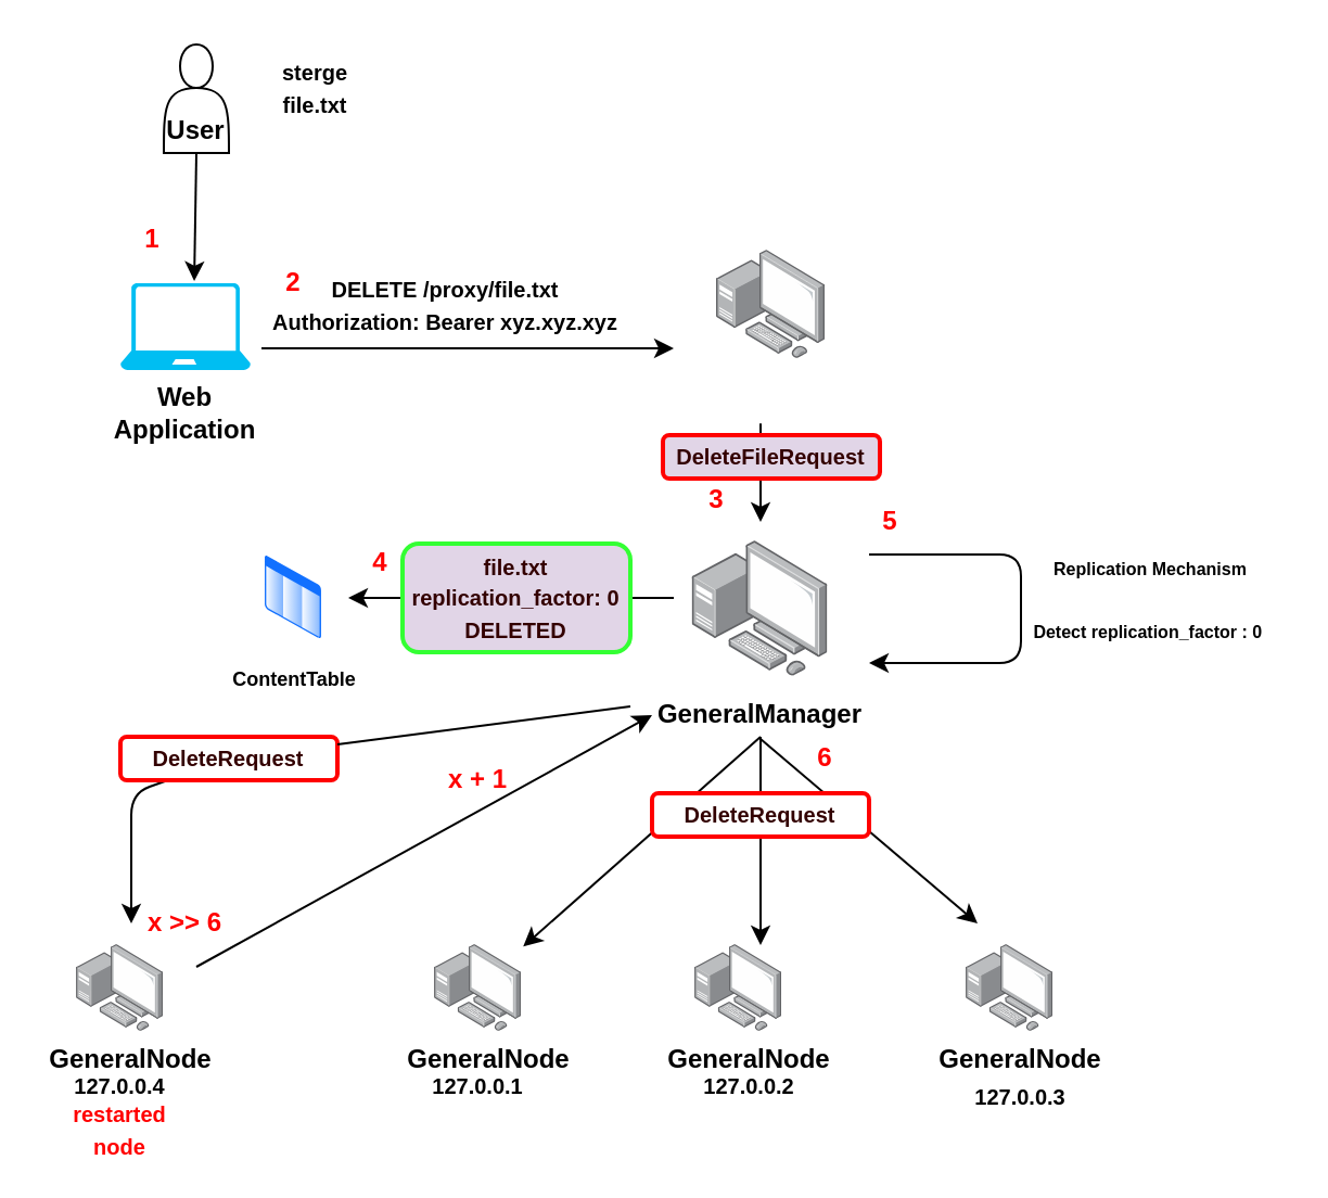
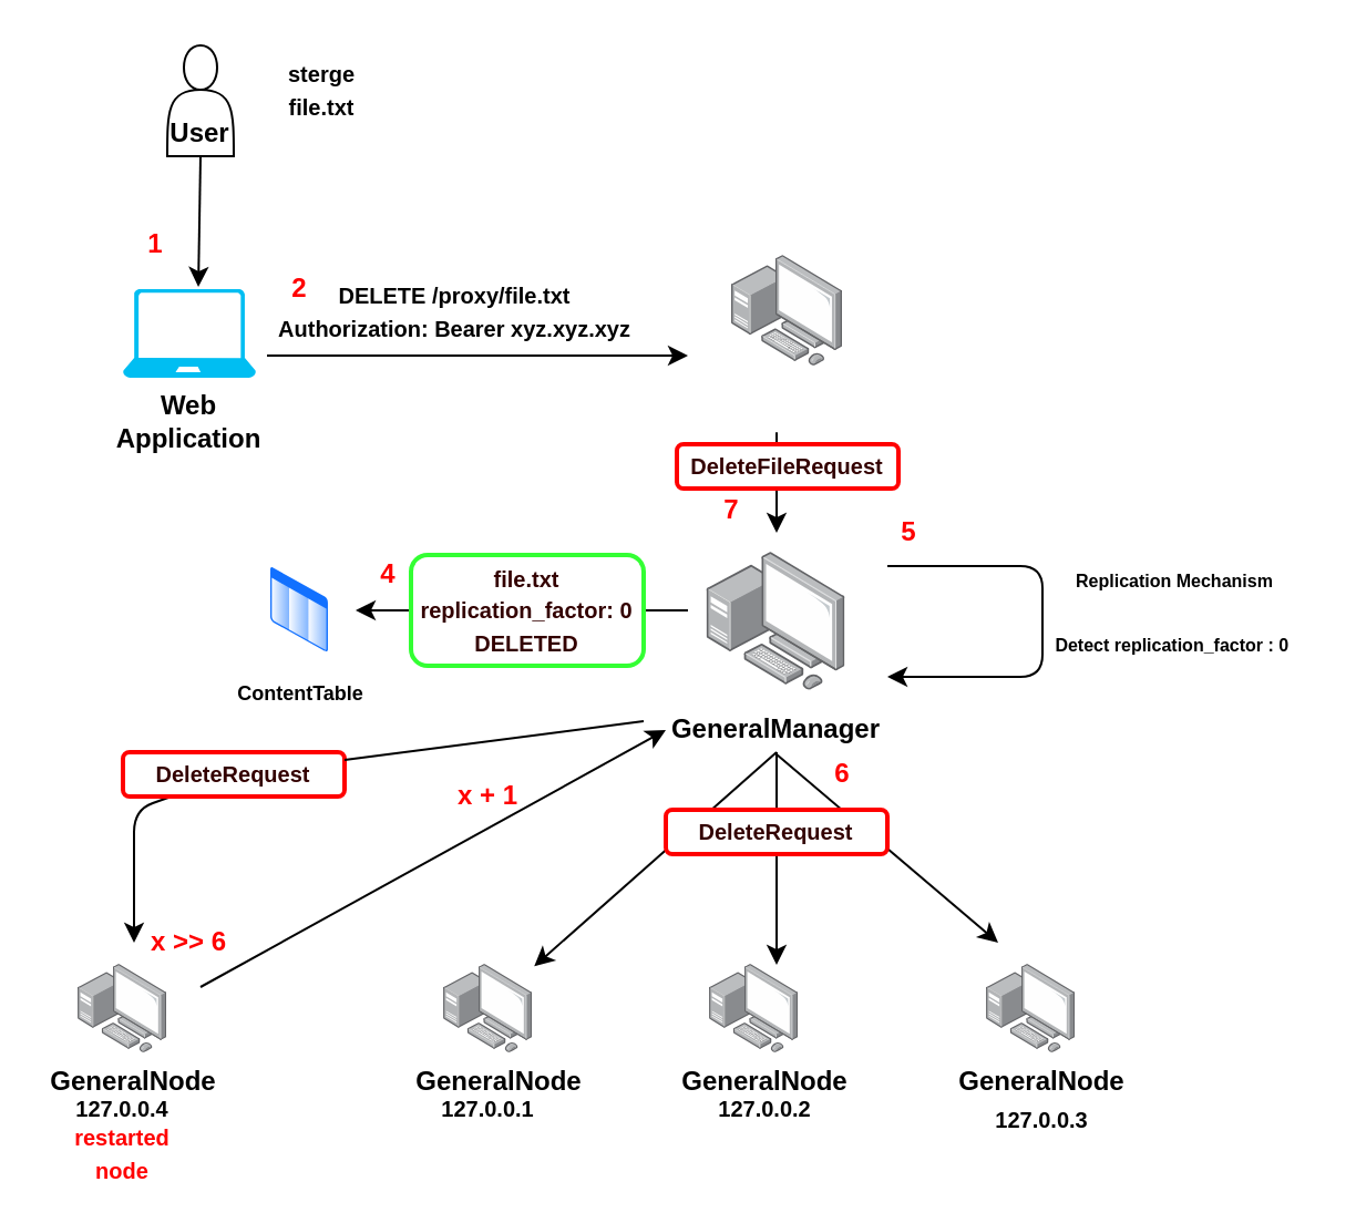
  <mxCell id="0" />
  <mxCell id="1" parent="0" />
  <mxCell id="2" value="" style="group" parent="1" vertex="1" connectable="0"><mxGeometry x="300" y="249" width="100.0" height="90" as="geometry" /></mxCell>
  <mxCell id="3" value="" style="points=[];aspect=fixed;html=1;align=center;shadow=0;dashed=0;image;image=img/lib/allied_telesis/computer_and_terminals/Personal_Computer_with_Server.svg;" parent="2" vertex="1"><mxGeometry x="18.8" width="62.4" height="62.4" as="geometry" /></mxCell>
  <mxCell id="4" value="&lt;b&gt;GeneralManager&lt;/b&gt;" style="text;html=1;strokeColor=none;fillColor=none;align=center;verticalAlign=middle;whiteSpace=wrap;rounded=0;" parent="2" vertex="1"><mxGeometry y="70" width="100" height="20" as="geometry" /></mxCell>
  <mxCell id="5" value="" style="verticalLabelPosition=bottom;html=1;verticalAlign=top;align=center;strokeColor=none;fillColor=#00BEF2;shape=mxgraph.azure.laptop;pointerEvents=1;" parent="1" vertex="1"><mxGeometry x="55" y="130" width="60" height="40" as="geometry" /></mxCell>
  <mxCell id="6" value="&lt;b&gt;Web Application&lt;/b&gt;" style="text;html=1;strokeColor=none;fillColor=none;align=center;verticalAlign=middle;whiteSpace=wrap;rounded=0;" parent="1" vertex="1"><mxGeometry x="50" y="180" width="70" height="20" as="geometry" /></mxCell>
  <mxCell id="7" value="" style="shape=actor;whiteSpace=wrap;html=1;" parent="1" vertex="1"><mxGeometry x="75" y="20" width="30" height="50" as="geometry" /></mxCell>
  <mxCell id="8" value="&lt;b&gt;User&lt;/b&gt;" style="text;html=1;strokeColor=none;fillColor=none;align=center;verticalAlign=middle;whiteSpace=wrap;rounded=0;" parent="1" vertex="1"><mxGeometry x="70" y="50" width="40" height="20" as="geometry" /></mxCell>
  <mxCell id="9" value="" style="endArrow=classic;html=1;entryX=0.567;entryY=-0.025;entryDx=0;entryDy=0;entryPerimeter=0;exitX=0.5;exitY=1;exitDx=0;exitDy=0;" parent="1" target="5" edge="1" source="7"><mxGeometry width="50" height="50" relative="1" as="geometry"><mxPoint x="-10" y="240" as="sourcePoint" /><mxPoint x="50" y="130" as="targetPoint" /><Array as="points" /></mxGeometry></mxCell>
  <mxCell id="10" value="" style="group" parent="1" vertex="1" connectable="0"><mxGeometry x="310" y="105" width="90" height="90" as="geometry" /></mxCell>
  <mxCell id="11" value="" style="points=[];aspect=fixed;html=1;align=center;shadow=0;dashed=0;image;image=img/lib/allied_telesis/computer_and_terminals/Personal_Computer_with_Server.svg;" parent="10" vertex="1"><mxGeometry x="20" y="10" width="50" height="50" as="geometry" /></mxCell>
  <mxCell id="12" value="" style="endArrow=classic;html=1;" parent="1" edge="1"><mxGeometry width="50" height="50" relative="1" as="geometry"><mxPoint x="120" y="160" as="sourcePoint" /><mxPoint x="310" y="160" as="targetPoint" /></mxGeometry></mxCell>
  <mxCell id="13" value="&lt;b&gt;&lt;font color=&quot;#ff0000&quot;&gt;2&lt;/font&gt;&lt;/b&gt;" style="text;html=1;strokeColor=none;fillColor=none;align=center;verticalAlign=middle;whiteSpace=wrap;rounded=0;" parent="1" vertex="1"><mxGeometry x="115" y="120" width="40" height="20" as="geometry" /></mxCell>
  <mxCell id="14" value="&lt;b&gt;&lt;font style=&quot;font-size: 9px&quot;&gt;ContentTable&lt;/font&gt;&lt;/b&gt;" style="aspect=fixed;perimeter=ellipsePerimeter;html=1;align=center;shadow=0;dashed=0;spacingTop=3;image;image=img/lib/active_directory/list.svg;strokeWidth=1;" parent="1" vertex="1"><mxGeometry x="121" y="255" width="28" height="40" as="geometry" /></mxCell>
  <mxCell id="15" value="" style="group" parent="1" vertex="1" connectable="0"><mxGeometry x="185" y="435" width="80" height="95" as="geometry" /></mxCell>
  <mxCell id="16" value="" style="group" parent="15" vertex="1" connectable="0"><mxGeometry width="80" height="60" as="geometry" /></mxCell>
  <mxCell id="17" value="" style="points=[];aspect=fixed;html=1;align=center;shadow=0;dashed=0;image;image=img/lib/allied_telesis/computer_and_terminals/Personal_Computer_with_Server.svg;" parent="16" vertex="1"><mxGeometry x="15.04" width="40" height="40" as="geometry" /></mxCell>
  <mxCell id="18" value="&lt;b&gt;GeneralNode&lt;/b&gt;" style="text;html=1;strokeColor=none;fillColor=none;align=center;verticalAlign=middle;whiteSpace=wrap;rounded=0;" parent="16" vertex="1"><mxGeometry y="46.667" width="80.0" height="13.333" as="geometry" /></mxCell>
  <mxCell id="19" value="&lt;font style=&quot;font-size: 10px&quot;&gt;&lt;b&gt;127.0.0.1&lt;/b&gt;&lt;/font&gt;" style="text;html=1;strokeColor=none;fillColor=none;align=center;verticalAlign=middle;whiteSpace=wrap;rounded=0;" parent="15" vertex="1"><mxGeometry x="15" y="55" width="40" height="20" as="geometry" /></mxCell>
  <mxCell id="20" value="" style="group" parent="1" vertex="1" connectable="0"><mxGeometry x="305" y="435" width="80" height="75" as="geometry" /></mxCell>
  <mxCell id="21" value="" style="group" parent="20" vertex="1" connectable="0"><mxGeometry width="80" height="60" as="geometry" /></mxCell>
  <mxCell id="22" value="" style="points=[];aspect=fixed;html=1;align=center;shadow=0;dashed=0;image;image=img/lib/allied_telesis/computer_and_terminals/Personal_Computer_with_Server.svg;" parent="21" vertex="1"><mxGeometry x="15.04" width="40" height="40" as="geometry" /></mxCell>
  <mxCell id="23" value="&lt;b&gt;GeneralNode&lt;/b&gt;" style="text;html=1;strokeColor=none;fillColor=none;align=center;verticalAlign=middle;whiteSpace=wrap;rounded=0;" parent="21" vertex="1"><mxGeometry y="46.667" width="80.0" height="13.333" as="geometry" /></mxCell>
  <mxCell id="24" value="&lt;font style=&quot;font-size: 10px&quot;&gt;&lt;b&gt;127.0.0.2&lt;/b&gt;&lt;/font&gt;" style="text;html=1;strokeColor=none;fillColor=none;align=center;verticalAlign=middle;whiteSpace=wrap;rounded=0;" parent="20" vertex="1"><mxGeometry x="20" y="55" width="40" height="20" as="geometry" /></mxCell>
  <mxCell id="25" value="" style="group" parent="1" vertex="1" connectable="0"><mxGeometry x="430" y="435" width="80" height="80" as="geometry" /></mxCell>
  <mxCell id="26" value="" style="group" parent="25" vertex="1" connectable="0"><mxGeometry width="80" height="60" as="geometry" /></mxCell>
  <mxCell id="27" value="" style="points=[];aspect=fixed;html=1;align=center;shadow=0;dashed=0;image;image=img/lib/allied_telesis/computer_and_terminals/Personal_Computer_with_Server.svg;" parent="26" vertex="1"><mxGeometry x="15.04" width="40" height="40" as="geometry" /></mxCell>
  <mxCell id="28" value="&lt;b&gt;GeneralNode&lt;/b&gt;" style="text;html=1;strokeColor=none;fillColor=none;align=center;verticalAlign=middle;whiteSpace=wrap;rounded=0;" parent="26" vertex="1"><mxGeometry y="46.667" width="80.0" height="13.333" as="geometry" /></mxCell>
  <mxCell id="29" value="&lt;font style=&quot;font-size: 10px&quot;&gt;&lt;b&gt;127.0.0.3&lt;/b&gt;&lt;/font&gt;" style="text;html=1;strokeColor=none;fillColor=none;align=center;verticalAlign=middle;whiteSpace=wrap;rounded=0;" parent="25" vertex="1"><mxGeometry x="20" y="60" width="40" height="20" as="geometry" /></mxCell>
  <mxCell id="30" value="&lt;b&gt;&lt;font style=&quot;font-size: 10px&quot;&gt;sterge file.txt&lt;/font&gt;&lt;/b&gt;" style="text;html=1;strokeColor=none;fillColor=none;align=center;verticalAlign=middle;whiteSpace=wrap;rounded=0;" parent="1" vertex="1"><mxGeometry x="125" y="30" width="40" height="20" as="geometry" /></mxCell>
  <mxCell id="31" value="&lt;b&gt;&lt;font style=&quot;font-size: 10px&quot;&gt;DELETE /proxy/file.txt&lt;br&gt;Authorization: Bearer xyz.xyz.xyz&lt;br&gt;&lt;/font&gt;&lt;/b&gt;" style="text;html=1;strokeColor=none;fillColor=none;align=center;verticalAlign=middle;whiteSpace=wrap;rounded=0;" parent="1" vertex="1"><mxGeometry x="120" y="130" width="170" height="20" as="geometry" /></mxCell>
  <mxCell id="32" value="&lt;b&gt;&lt;font color=&quot;#ff0000&quot;&gt;1&lt;/font&gt;&lt;/b&gt;" style="text;html=1;strokeColor=none;fillColor=none;align=center;verticalAlign=middle;whiteSpace=wrap;rounded=0;" parent="1" vertex="1"><mxGeometry x="50" y="100" width="40" height="20" as="geometry" /></mxCell>
  <mxCell id="33" value="" style="endArrow=classic;html=1;" parent="1" edge="1"><mxGeometry width="50" height="50" relative="1" as="geometry"><mxPoint x="350" y="220" as="sourcePoint" /><mxPoint x="350" y="240" as="targetPoint" /><Array as="points"><mxPoint x="350" y="190" /></Array></mxGeometry></mxCell>
- <mxCell id="34" value="&lt;b&gt;&lt;font color=&quot;#ff0000&quot;&gt;3&lt;/font&gt;&lt;/b&gt;" style="text;html=1;strokeColor=none;fillColor=none;align=center;verticalAlign=middle;whiteSpace=wrap;rounded=0;" parent="1" vertex="1"><mxGeometry x="310" y="220" width="40" height="20" as="geometry" /></mxCell>
+ <mxCell id="34" value="&lt;b&gt;&lt;font color=&quot;#ff0000&quot;&gt;7&lt;/font&gt;&lt;/b&gt;" style="text;html=1;strokeColor=none;fillColor=none;align=center;verticalAlign=middle;whiteSpace=wrap;rounded=0;" parent="1" vertex="1"><mxGeometry x="310" y="220" width="40" height="20" as="geometry" /></mxCell>
  <mxCell id="35" value="" style="endArrow=classic;html=1;" parent="1" edge="1"><mxGeometry width="50" height="50" relative="1" as="geometry"><mxPoint x="310" y="275" as="sourcePoint" /><mxPoint x="160" y="275" as="targetPoint" /></mxGeometry></mxCell>
- <mxCell id="36" value="&lt;b&gt;&lt;font style=&quot;font-size: 10px&quot; color=&quot;#330000&quot;&gt;DeleteFileRequest&lt;/font&gt;&lt;/b&gt;" style="rounded=1;whiteSpace=wrap;html=1;strokeColor=#FF0000;strokeWidth=2;fillColor=#e1d5e7;" parent="1" vertex="1"><mxGeometry x="305" y="200" width="100" height="20" as="geometry" /></mxCell>
- <mxCell id="37" value="&lt;font color=&quot;#330000&quot;&gt;&lt;span style=&quot;font-size: 10px&quot;&gt;&lt;b&gt;file.txt&lt;br&gt;replication_factor: 0&lt;br&gt;DELETED&lt;br&gt;&lt;/b&gt;&lt;/span&gt;&lt;/font&gt;" style="rounded=1;whiteSpace=wrap;html=1;strokeWidth=2;strokeColor=#33FF33;fillColor=#e1d5e7;" parent="1" vertex="1"><mxGeometry x="185" y="250" width="105" height="50" as="geometry" /></mxCell>
+ <mxCell id="36" value="&lt;b&gt;&lt;font style=&quot;font-size: 10px&quot; color=&quot;#330000&quot;&gt;DeleteFileRequest&lt;/font&gt;&lt;/b&gt;" style="rounded=1;whiteSpace=wrap;html=1;strokeColor=#FF0000;strokeWidth=2;" parent="1" vertex="1"><mxGeometry x="305" y="200" width="100" height="20" as="geometry" /></mxCell>
+ <mxCell id="37" value="&lt;font color=&quot;#330000&quot;&gt;&lt;span style=&quot;font-size: 10px&quot;&gt;&lt;b&gt;file.txt&lt;br&gt;replication_factor: 0&lt;br&gt;DELETED&lt;br&gt;&lt;/b&gt;&lt;/span&gt;&lt;/font&gt;" style="rounded=1;whiteSpace=wrap;html=1;strokeWidth=2;strokeColor=#33FF33;" parent="1" vertex="1"><mxGeometry x="185" y="250" width="105" height="50" as="geometry" /></mxCell>
  <mxCell id="38" value="&lt;b&gt;&lt;font color=&quot;#ff0000&quot;&gt;4&lt;/font&gt;&lt;/b&gt;" style="text;html=1;strokeColor=none;fillColor=none;align=center;verticalAlign=middle;whiteSpace=wrap;rounded=0;" parent="1" vertex="1"><mxGeometry x="155" y="249" width="40" height="20" as="geometry" /></mxCell>
  <mxCell id="39" value="" style="endArrow=classic;html=1;" parent="1" edge="1"><mxGeometry width="50" height="50" relative="1" as="geometry"><mxPoint x="400" y="255" as="sourcePoint" /><mxPoint x="400" y="305" as="targetPoint" /><Array as="points"><mxPoint x="470" y="255" /><mxPoint x="470" y="305" /></Array></mxGeometry></mxCell>
  <mxCell id="40" value="&lt;b&gt;&lt;font color=&quot;#ff0000&quot;&gt;5&lt;/font&gt;&lt;/b&gt;" style="text;html=1;strokeColor=none;fillColor=none;align=center;verticalAlign=middle;whiteSpace=wrap;rounded=0;" parent="1" vertex="1"><mxGeometry x="390" y="230" width="40" height="20" as="geometry" /></mxCell>
  <mxCell id="41" value="&lt;b style=&quot;font-size: 8px&quot;&gt;&lt;font style=&quot;font-size: 8px&quot;&gt;Replication Mechanism&lt;br&gt;&lt;br&gt;Detect replication_factor : 0&amp;nbsp;&lt;br&gt;&lt;/font&gt;&lt;/b&gt;" style="text;html=1;strokeColor=none;fillColor=none;align=center;verticalAlign=middle;whiteSpace=wrap;rounded=0;" parent="1" vertex="1"><mxGeometry x="470" y="265" width="120" height="20" as="geometry" /></mxCell>
  <mxCell id="42" value="" style="endArrow=classic;html=1;exitX=0.5;exitY=1;exitDx=0;exitDy=0;entryX=1.014;entryY=0.017;entryDx=0;entryDy=0;entryPerimeter=0;" parent="1" source="4" target="17" edge="1"><mxGeometry width="50" height="50" relative="1" as="geometry"><mxPoint x="340" y="345" as="sourcePoint" /><mxPoint x="270" y="425" as="targetPoint" /></mxGeometry></mxCell>
  <mxCell id="43" value="" style="endArrow=classic;html=1;exitX=0.5;exitY=1;exitDx=0;exitDy=0;entryX=0.749;entryY=0;entryDx=0;entryDy=0;entryPerimeter=0;" parent="1" source="4" target="22" edge="1"><mxGeometry width="50" height="50" relative="1" as="geometry"><mxPoint x="355" y="415" as="sourcePoint" /><mxPoint x="405" y="365" as="targetPoint" /></mxGeometry></mxCell>
  <mxCell id="44" value="" style="endArrow=classic;html=1;" parent="1" edge="1"><mxGeometry width="50" height="50" relative="1" as="geometry"><mxPoint x="350" y="340" as="sourcePoint" /><mxPoint x="450" y="425" as="targetPoint" /></mxGeometry></mxCell>
  <mxCell id="45" value="&lt;b&gt;&lt;font color=&quot;#ff0000&quot;&gt;6&lt;/font&gt;&lt;/b&gt;" style="text;html=1;strokeColor=none;fillColor=none;align=center;verticalAlign=middle;whiteSpace=wrap;rounded=0;" parent="1" vertex="1"><mxGeometry x="360" y="339" width="40" height="20" as="geometry" /></mxCell>
  <mxCell id="46" value="" style="group" parent="1" vertex="1" connectable="0"><mxGeometry x="20" y="435" width="80" height="95" as="geometry" /></mxCell>
  <mxCell id="47" value="" style="group" parent="46" vertex="1" connectable="0"><mxGeometry width="80" height="60" as="geometry" /></mxCell>
  <mxCell id="48" value="" style="points=[];aspect=fixed;html=1;align=center;shadow=0;dashed=0;image;image=img/lib/allied_telesis/computer_and_terminals/Personal_Computer_with_Server.svg;" parent="47" vertex="1"><mxGeometry x="15.04" width="40" height="40" as="geometry" /></mxCell>
  <mxCell id="49" value="&lt;b&gt;GeneralNode&lt;/b&gt;" style="text;html=1;strokeColor=none;fillColor=none;align=center;verticalAlign=middle;whiteSpace=wrap;rounded=0;" parent="47" vertex="1"><mxGeometry y="46.667" width="80.0" height="13.333" as="geometry" /></mxCell>
  <mxCell id="50" value="&lt;font style=&quot;font-size: 10px&quot;&gt;&lt;b&gt;127.0.0.4&lt;/b&gt;&lt;/font&gt;" style="text;html=1;strokeColor=none;fillColor=none;align=center;verticalAlign=middle;whiteSpace=wrap;rounded=0;" parent="46" vertex="1"><mxGeometry x="15" y="55" width="40" height="20" as="geometry" /></mxCell>
  <mxCell id="51" value="&lt;font style=&quot;font-size: 10px&quot; color=&quot;#ff0000&quot;&gt;&lt;b&gt;restarted node&lt;/b&gt;&lt;/font&gt;" style="text;html=1;strokeColor=none;fillColor=none;align=center;verticalAlign=middle;whiteSpace=wrap;rounded=0;" parent="1" vertex="1"><mxGeometry x="35" y="510" width="40" height="20" as="geometry" /></mxCell>
  <mxCell id="52" value="" style="endArrow=classic;html=1;entryX=0;entryY=0.5;entryDx=0;entryDy=0;" parent="1" target="4" edge="1"><mxGeometry width="50" height="50" relative="1" as="geometry"><mxPoint x="90" y="445" as="sourcePoint" /><mxPoint x="140" y="395" as="targetPoint" /></mxGeometry></mxCell>
  <mxCell id="53" value="&lt;font color=&quot;#ff0000&quot;&gt;&lt;b&gt;x &amp;gt;&amp;gt; 6&lt;br&gt;&lt;/b&gt;&lt;/font&gt;" style="text;html=1;strokeColor=none;fillColor=none;align=center;verticalAlign=middle;whiteSpace=wrap;rounded=0;" parent="1" vertex="1"><mxGeometry x="65" y="415" width="40" height="20" as="geometry" /></mxCell>
  <mxCell id="54" value="" style="endArrow=classic;html=1;startArrow=none;" parent="1" source="56" edge="1"><mxGeometry width="50" height="50" relative="1" as="geometry"><mxPoint x="290" y="325" as="sourcePoint" /><mxPoint x="60" y="425" as="targetPoint" /><Array as="points"><mxPoint x="60" y="365" /></Array></mxGeometry></mxCell>
  <mxCell id="55" value="&lt;b&gt;&lt;font style=&quot;font-size: 10px&quot; color=&quot;#330000&quot;&gt;DeleteRequest&lt;/font&gt;&lt;/b&gt;" style="rounded=1;whiteSpace=wrap;html=1;strokeColor=#FF0000;strokeWidth=2;" parent="1" vertex="1"><mxGeometry x="300" y="365" width="100" height="20" as="geometry" /></mxCell>
  <mxCell id="56" value="&lt;b&gt;&lt;font style=&quot;font-size: 10px&quot; color=&quot;#330000&quot;&gt;DeleteRequest&lt;/font&gt;&lt;/b&gt;" style="rounded=1;whiteSpace=wrap;html=1;strokeColor=#FF0000;strokeWidth=2;" parent="1" vertex="1"><mxGeometry x="55" y="339" width="100" height="20" as="geometry" /></mxCell>
  <mxCell id="57" value="" style="endArrow=none;html=1;" parent="1" target="56" edge="1"><mxGeometry width="50" height="50" relative="1" as="geometry"><mxPoint x="290" y="325" as="sourcePoint" /><mxPoint x="60" y="425" as="targetPoint" /><Array as="points" /></mxGeometry></mxCell>
  <mxCell id="58" value="&lt;font color=&quot;#ff0000&quot;&gt;&lt;b&gt;x + 1&lt;br&gt;&lt;/b&gt;&lt;/font&gt;" style="text;html=1;strokeColor=none;fillColor=none;align=center;verticalAlign=middle;whiteSpace=wrap;rounded=0;" parent="1" vertex="1"><mxGeometry x="200" y="349" width="40" height="20" as="geometry" /></mxCell>
